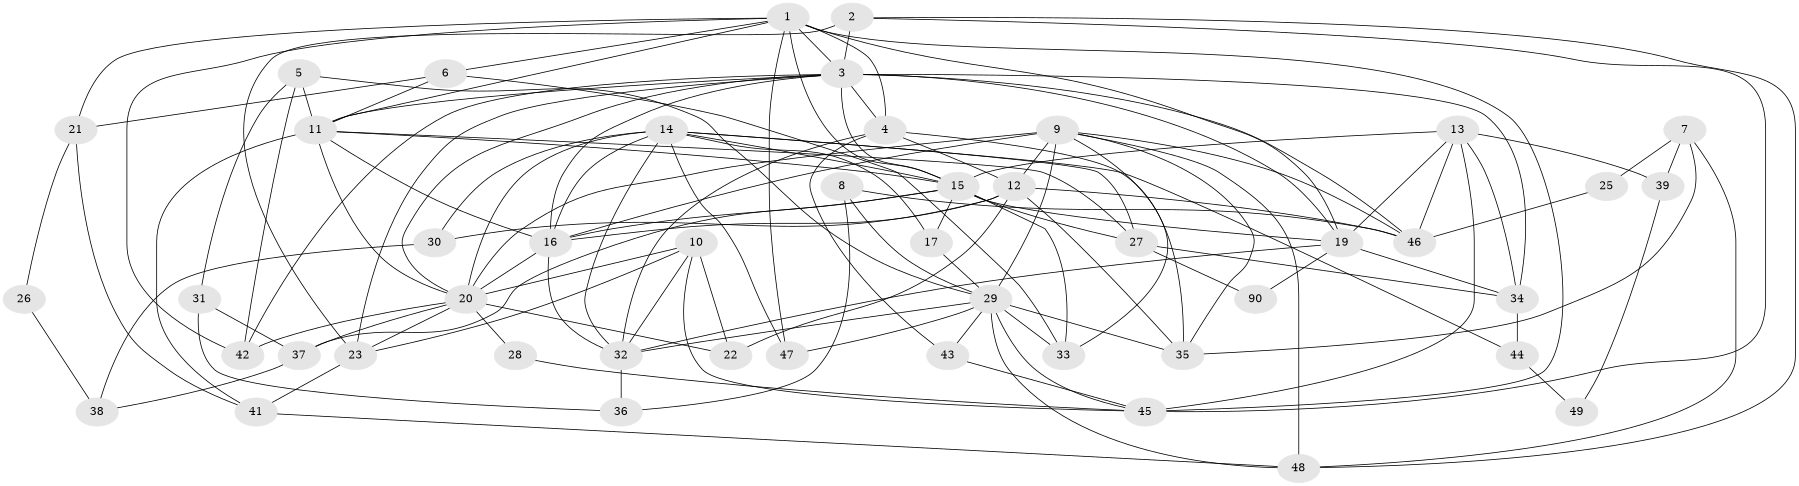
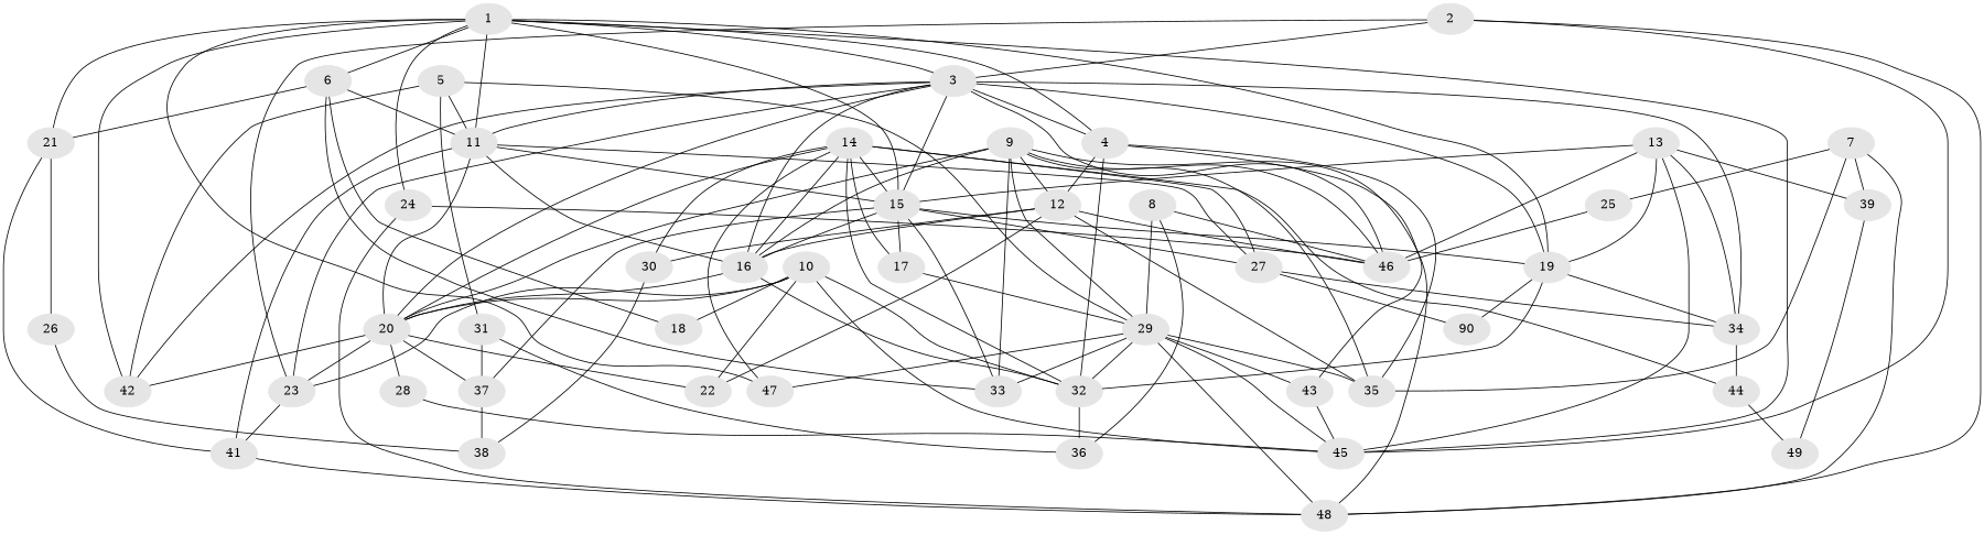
  graph {
    node [color=gray90 style=filled]
    edge [weight=1.0]
    1
    3
    4
    6
    11
    15
    19
    21
+   24
    42
    45
    47
    23
    16
    20
    34
    46
    12
    32
    35
    43
+   18
    33
    27
    41
    17
    37
    n28 [label=90]
    26
    48
    2
    22
    28
    44
    30
    36
    5
    29
    31
    10
    7
    25
    39
    49
    8
    9
    38
    13
    14
    1 -- 3
    1 -- 4 [weight=2.0]
    1 -- 6
    1 -- 11
    1 -- 15
    1 -- 19
    1 -- 21
+   1 -- 24
    1 -- 42
    1 -- 45
    1 -- 47 [weight=2.0]
    3 -- 4
    3 -- 11
    3 -- 15
    3 -- 19
    3 -- 42
    3 -- 23
    3 -- 16
    3 -- 20
    3 -- 34
    3 -- 46
    4 -- 12 [weight=2.0]
    4 -- 32
    4 -- 35
    4 -- 43
    6 -- 11
    6 -- 21
+   6 -- 18
    6 -- 33
    11 -- 15
    11 -- 16 [weight=2.0]
    11 -- 20
    11 -- 27
    11 -- 41
    15 -- 19
    15 -- 16
    15 -- 33
    15 -- 27
    15 -- 17
    15 -- 37
    19 -- 34
    19 -- 32
    19 -- n28
    21 -- 41
    21 -- 26
+   24 -- 46
+   24 -- 48
    23 -- 41
    16 -- 20
    16 -- 32
    20 -- 42
    20 -- 23
    20 -- 37
    20 -- 22
    20 -- 28
    34 -- 44
    12 -- 16
    12 -- 46
    12 -- 35
    12 -- 22 [weight=2.0]
    12 -- 30
    32 -- 36
    43 -- 45
    27 -- 34
    27 -- n28
    41 -- 48
    17 -- 29
    37 -- 38
    26 -- 38
    2 -- 3
    2 -- 45
    2 -- 23
    2 -- 48
    28 -- 45
    44 -- 49
    30 -- 38
    5 -- 11
    5 -- 42
    5 -- 29
    5 -- 31
    29 -- 45
    29 -- 47
    29 -- 32
    29 -- 35
    29 -- 43
    29 -- 33
    29 -- 48
    31 -- 37
    31 -- 36
    10 -- 45
    10 -- 23
    10 -- 20
    10 -- 32
+   10 -- 18
    10 -- 22
    7 -- 35
    7 -- 48
    7 -- 25
    7 -- 39
    25 -- 46
    39 -- 49
    8 -- 46
    8 -- 36
    8 -- 29
    9 -- 16
    9 -- 20 [weight=2.0]
    9 -- 46
    9 -- 12
    9 -- 35
    9 -- 33
    9 -- 48
    9 -- 29
    13 -- 15 [weight=2.0]
    13 -- 19
    13 -- 45 [weight=2.0]
    13 -- 34
    13 -- 46 [weight=2.0]
    13 -- 39
    14 -- 15
    14 -- 47
    14 -- 16
    14 -- 20
    14 -- 32
    14 -- 27 [weight=2.0]
    14 -- 17
    14 -- 44 [weight=2.0]
    14 -- 30
  }
